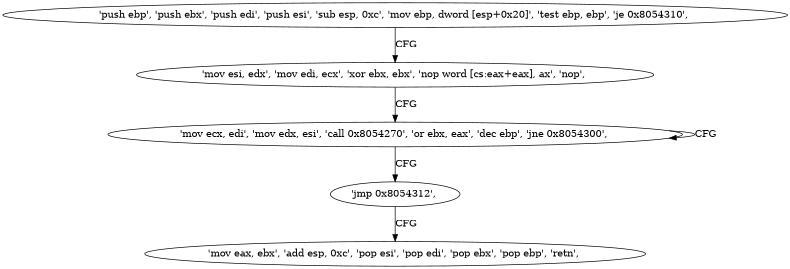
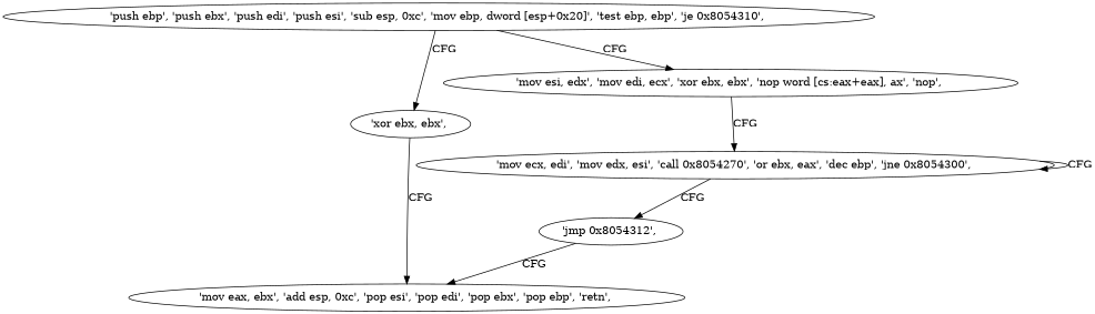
  digraph {
    n1 [label="'push ebp', 'push ebx', 'push edi', 'push esi', 'sub esp, 0xc', 'mov ebp, dword [esp+0x20]', 'test ebp, ebp', 'je 0x8054310', "]
+   n2 [label="'xor ebx, ebx', "]
    n3 [label="'mov esi, edx', 'mov edi, ecx', 'xor ebx, ebx', 'nop word [cs:eax+eax], ax', 'nop', "]
    n4 [label="'mov eax, ebx', 'add esp, 0xc', 'pop esi', 'pop edi', 'pop ebx', 'pop ebp', 'retn', "]
    n5 [label="'mov ecx, edi', 'mov edx, esi', 'call 0x8054270', 'or ebx, eax', 'dec ebp', 'jne 0x8054300', "]
    n6 [label="'jmp 0x8054312', "]
+   n1 -> n2 [label=CFG]
    n1 -> n3 [label=CFG]
+   n2 -> n4 [label=CFG]
    n3 -> n5 [label=CFG]
    n5 -> n5 [label=CFG]
    n5 -> n6 [label=CFG]
    n6 -> n4 [label=CFG]
  }
